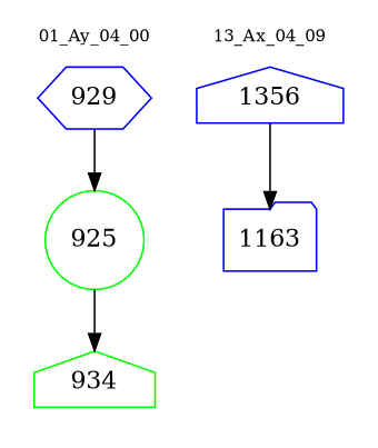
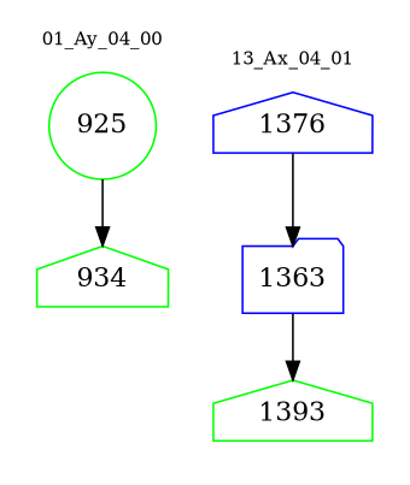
  digraph {
    node [color=blue shape=house]
    edge [color=black]
-   n1 [label=929 shape=hexagon]
    n2 [color=green label=925 shape=circle]
    n3 [color=green label=934]
-   n4 [label=1356]
-   n5 [label=1163 shape=folder]
+   n4 [label=1376]
+   n5 [label=1363 shape=folder]
+   n6 [color=green label=1393]
    subgraph cluster_1 {
      color=white
      fontsize=10
      label="01_Ay_04_00"
-     n1
      n2
      n3
    }
    subgraph cluster_2 {
      color=white
      fontsize=10
-     label="13_Ax_04_09"
+     label="13_Ax_04_01"
      n4
      n5
+     n6
    }
-   n1 -> n2
    n2 -> n3
    n4 -> n5
+   n5 -> n6
  }
